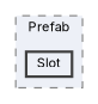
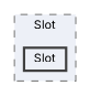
  digraph {
    compound=true
    rankdir=LR
    fontname=Inter
    n1 [color=grey25 fillcolor="#edf0f7" fontname=Inter fontsize=10 height=0.2 label=Slot shape=box style="filled,bold" width=0.4]
    subgraph cluster_1 {
      bgcolor="#edf0f7"
      fontsize=10
-     label=Prefab
+     label=Slot
      pencolor=grey50
      style="filled,dashed"
      n1
    }
  }
